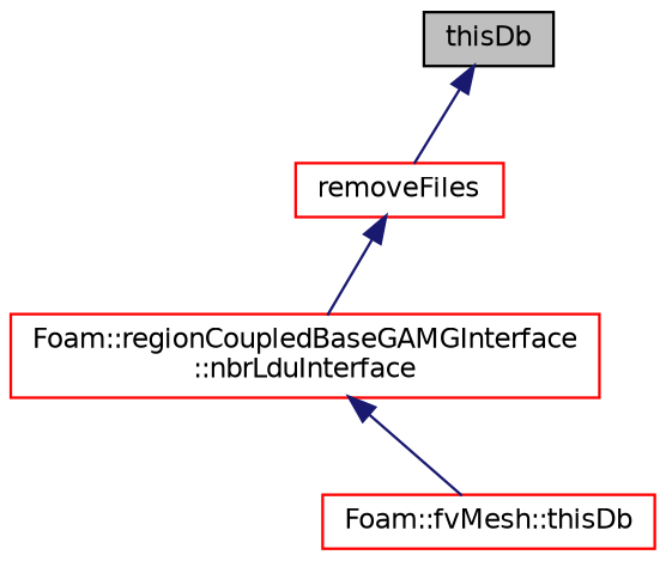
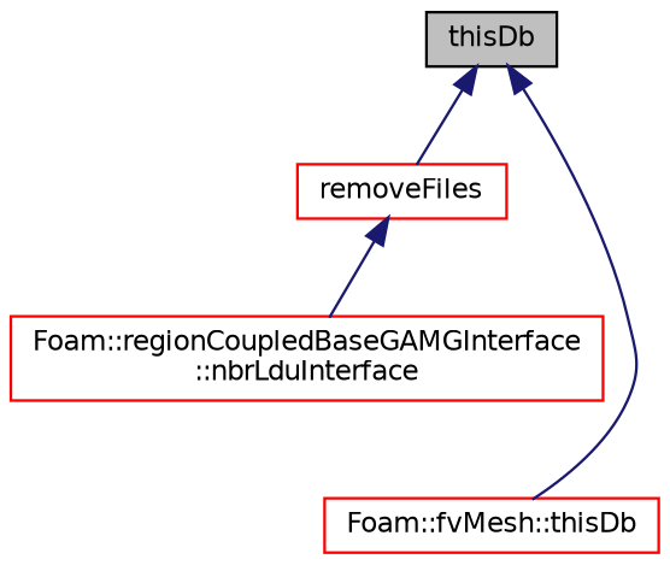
  digraph {
    rankdir=TB
    node [color=red fontname=Helvetica fontsize=10 shape=record]
    edge [color=midnightblue dir=back fontname=Helvetica fontsize=10 labelfontname=Helvetica labelfontsize=10 style=solid]
    n1 [color=black fillcolor=grey75 fontcolor=black height=0.2 label=thisDb style=filled width=0.4]
    n2 [height=0.2 label=removeFiles width=0.4]
    n3 [height=0.2 label="Foam::fvMesh::thisDb" width=0.4]
    n4 [height=0.2 label="Foam::regionCoupledBaseGAMGInterface\l::nbrLduInterface" width=0.4]
    n1 -> n2
-   n4 -> n3
+   n1 -> n3
    n2 -> n4
  }
